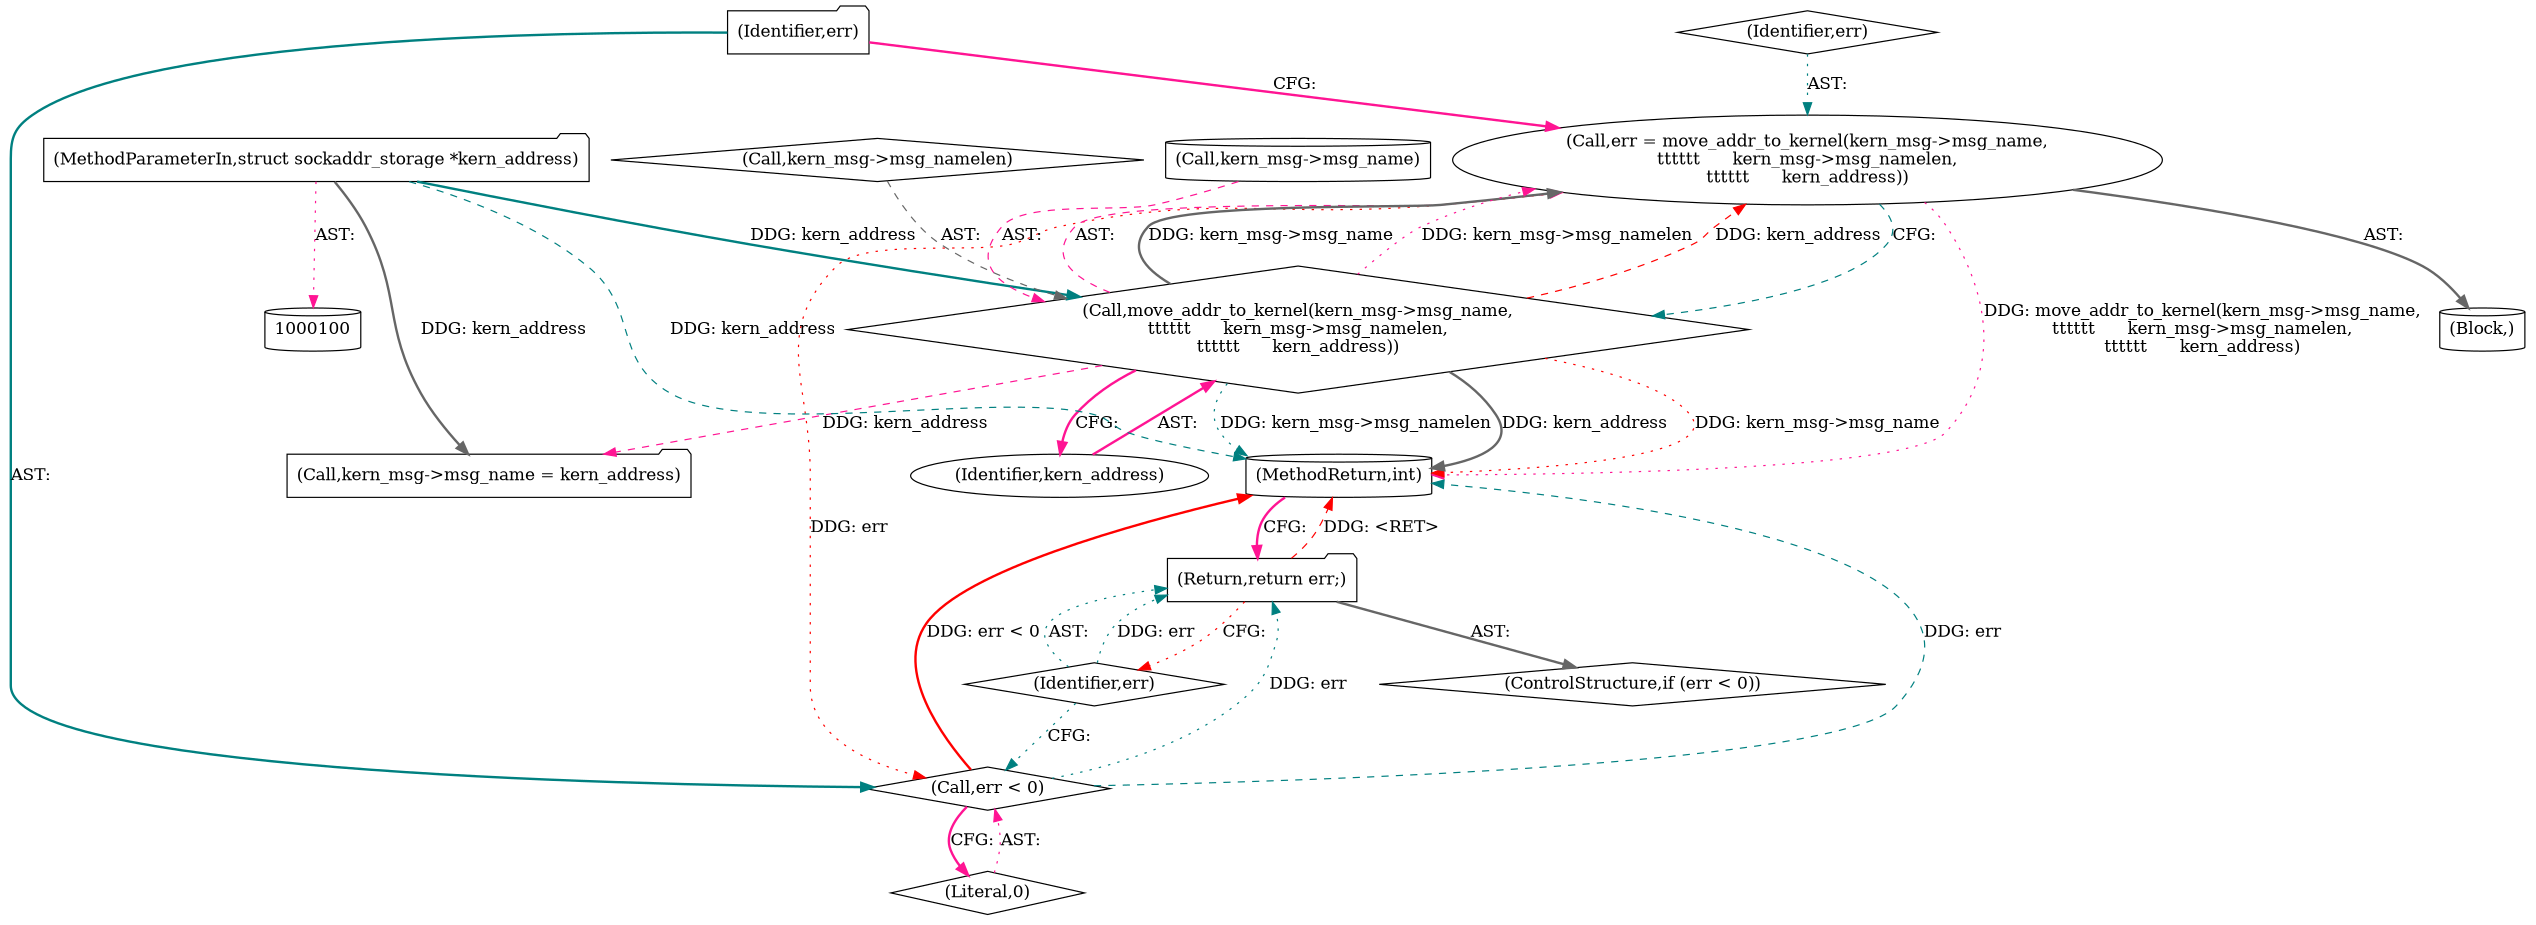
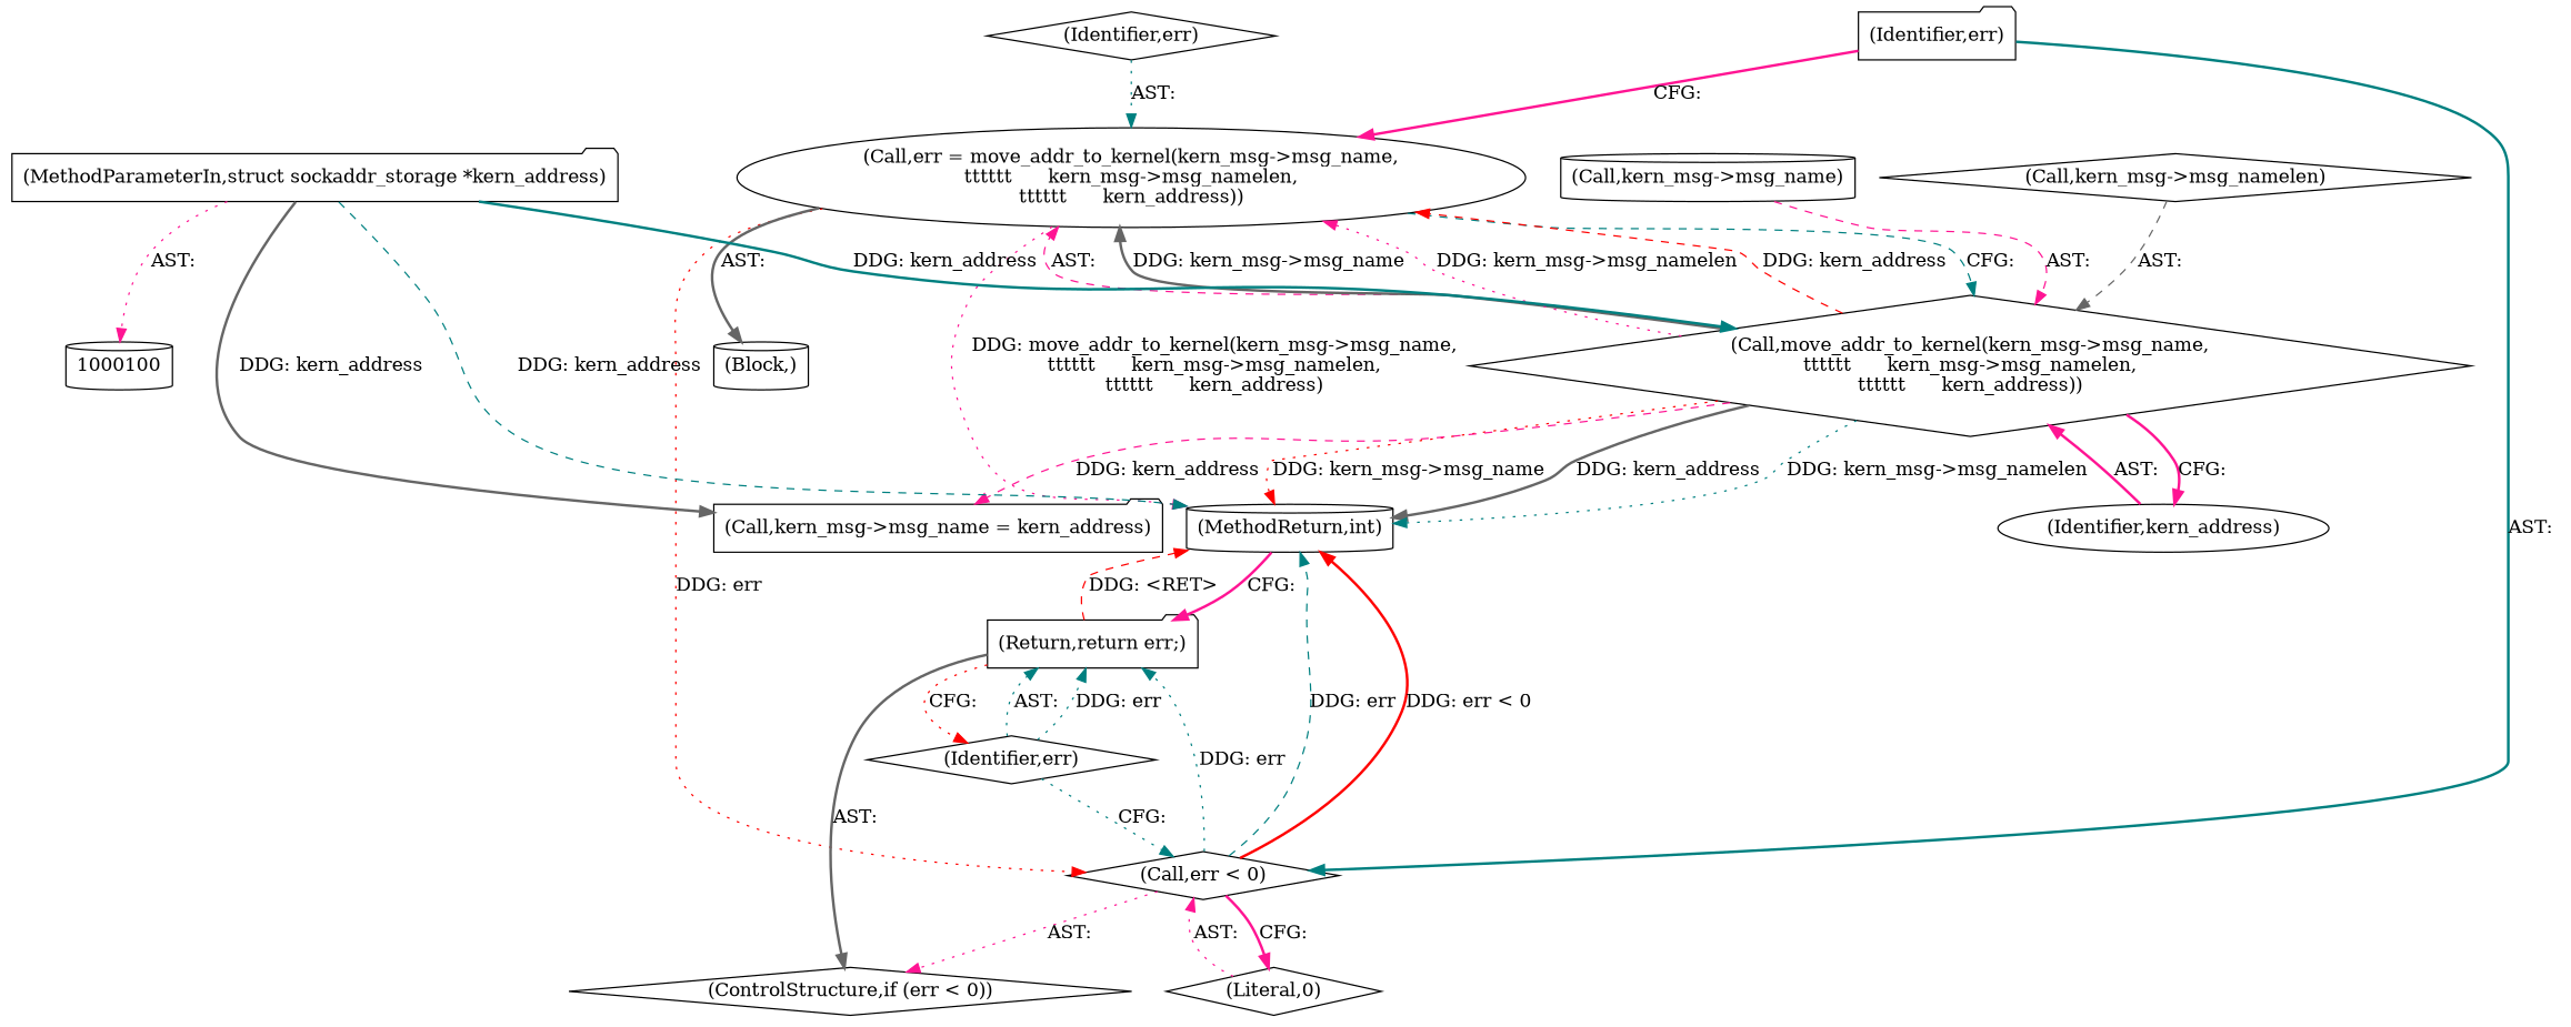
  digraph {
    node [shape=diamond]
    edge [color=deeppink style=dotted]
    n1 [label="(Call,err = move_addr_to_kernel(kern_msg->msg_name,\n\t\t\t\t\t\t      kern_msg->msg_namelen,\n\t\t\t\t\t\t      kern_address))" shape=ellipse]
    n2 [label="(Call,move_addr_to_kernel(kern_msg->msg_name,\n\t\t\t\t\t\t      kern_msg->msg_namelen,\n\t\t\t\t\t\t      kern_address))"]
    n3 [label="(Call,err < 0)"]
    n4 [label="(Block,)" shape=cylinder]
    n5 [label="(MethodReturn,int)" shape=cylinder]
    n6 [label="(Call,kern_msg->msg_name = kern_address)" shape=folder]
    n7 [label="(Identifier,kern_address)" shape=ellipse]
    n8 [label="(Return,return err;)" shape=folder]
    n9 [label="(Literal,0)"]
    n10 [label="(ControlStructure,if (err < 0))"]
    n11 [label="(MethodParameterIn,struct sockaddr_storage *kern_address)" shape=folder]
    1000100 [shape=cylinder]
    n13 [label="(Identifier,err)"]
    n14 [label="(Call,kern_msg->msg_name)" shape=cylinder]
    n15 [label="(Identifier,err)"]
    n16 [label="(Identifier,err)" shape=folder]
    n17 [label="(Call,kern_msg->msg_namelen)"]
    n1 -> n2 [color=teal label="CFG: " style=dashed]
    n1 -> n3 [color=red label="DDG: err"]
    n1 -> n4 [color=gray40 label="AST: " style=bold]
    n1 -> n5 [label="DDG: move_addr_to_kernel(kern_msg->msg_name,\n\t\t\t\t\t\t      kern_msg->msg_namelen,\n\t\t\t\t\t\t      kern_address)"]
    n2 -> n1 [label="AST: " style=dashed]
    n2 -> n1 [color=gray40 label="DDG: kern_msg->msg_name" style=bold]
    n2 -> n1 [label="DDG: kern_msg->msg_namelen"]
    n2 -> n1 [color=red label="DDG: kern_address" style=dashed]
    n2 -> n5 [color=red label="DDG: kern_msg->msg_name"]
    n2 -> n5 [color=gray40 label="DDG: kern_address" style=bold]
    n2 -> n5 [color=teal label="DDG: kern_msg->msg_namelen"]
    n2 -> n6 [label="DDG: kern_address" style=dashed]
    n2 -> n7 [label="CFG: " style=bold]
    n3 -> n5 [color=teal label="DDG: err" style=dashed]
    n3 -> n5 [color=red label="DDG: err < 0" style=bold]
    n3 -> n8 [color=teal label="DDG: err"]
    n3 -> n9 [label="CFG: " style=bold]
+   n3 -> n10 [label="AST: "]
    n5 -> n8 [label="CFG: " style=bold]
    n7 -> n2 [label="AST: " style=bold]
    n8 -> n5 [color=red label="DDG: <RET>" style=dashed]
    n8 -> n10 [color=gray40 label="AST: " style=bold]
    n8 -> n13 [color=red label="CFG: "]
    n9 -> n3 [label="AST: "]
    n11 -> n2 [color=teal label="DDG: kern_address" style=bold]
    n11 -> n5 [color=teal label="DDG: kern_address" style=dashed]
    n11 -> n6 [color=gray40 label="DDG: kern_address" style=bold]
    n11 -> 1000100 [label="AST: "]
    n13 -> n3 [color=teal label="CFG: "]
    n13 -> n8 [color=teal label="AST: "]
    n13 -> n8 [color=teal label="DDG: err"]
    n14 -> n2 [label="AST: " style=dashed]
    n15 -> n1 [color=teal label="AST: "]
    n16 -> n1 [label="CFG: " style=bold]
    n16 -> n3 [color=teal label="AST: " style=bold]
    n17 -> n2 [color=gray40 label="AST: " style=dashed]
  }
